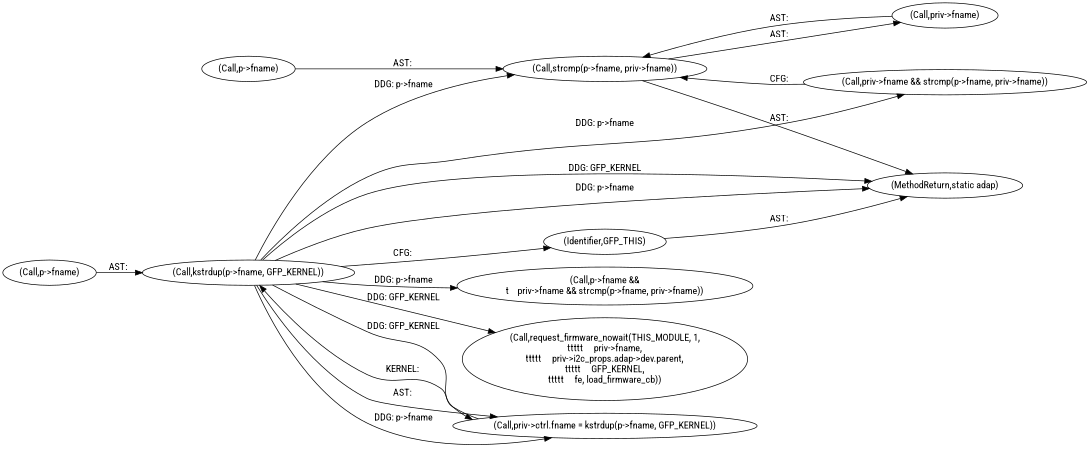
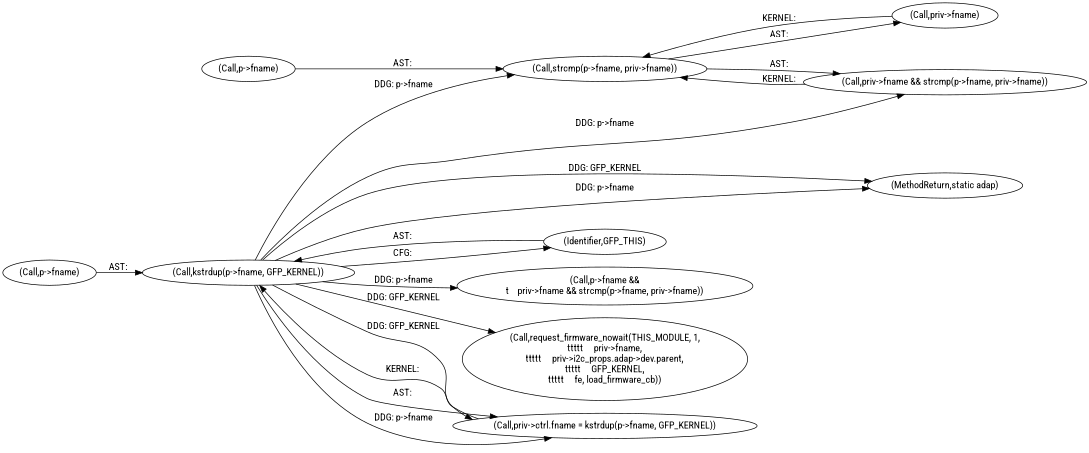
  digraph {
    fontname="Roboto Condensed"
    rankdir=LR
    node [fontname="Roboto Condensed"]
    edge [fontname="Roboto Condensed"]
    n1 [label="(Call,strcmp(p->fname, priv->fname))"]
    n2 [label="(Call,priv->fname && strcmp(p->fname, priv->fname))"]
    n3 [label="(Call,priv->fname)"]
    n4 [label="(Call,kstrdup(p->fname, GFP_KERNEL))"]
    n5 [label="(MethodReturn,static adap)"]
    n6 [label="(Call,p->fname &&\n\t    priv->fname && strcmp(p->fname, priv->fname))"]
    n7 [label="(Call,request_firmware_nowait(THIS_MODULE, 1,\n\t\t\t\t\t     priv->fname,\n\t\t\t\t\t     priv->i2c_props.adap->dev.parent,\n\t\t\t\t\t     GFP_KERNEL,\n\t\t\t\t\t     fe, load_firmware_cb))"]
    n8 [label="(Identifier,GFP_THIS)"]
    n9 [label="(Call,priv->ctrl.fname = kstrdup(p->fname, GFP_KERNEL))"]
    n10 [label="(Call,p->fname)"]
    n11 [label="(Call,p->fname)"]
-   n1 -> n5 [label="AST: "]
+   n1 -> n2 [label="AST: "]
    n1 -> n3 [label="AST: "]
-   n2 -> n1 [label="CFG: "]
-   n3 -> n1 [label="AST: "]
+   n2 -> n1 [label="KERNEL: "]
+   n3 -> n1 [label="KERNEL: "]
    n4 -> n1 [label="DDG: p->fname"]
    n4 -> n2 [label="DDG: p->fname"]
    n4 -> n5 [label="DDG: GFP_KERNEL"]
    n4 -> n5 [label="DDG: p->fname"]
    n4 -> n6 [label="DDG: p->fname"]
    n4 -> n7 [label="DDG: GFP_KERNEL"]
    n4 -> n8 [label="CFG: "]
    n4 -> n9 [label="AST: "]
    n4 -> n9 [label="DDG: p->fname"]
    n4 -> n9 [label="DDG: GFP_KERNEL"]
-   n8 -> n5 [label="AST: "]
+   n8 -> n4 [label="AST: "]
    n9 -> n4 [label="KERNEL: "]
    n10 -> n4 [label="AST: "]
    n11 -> n1 [label="AST: "]
  }
